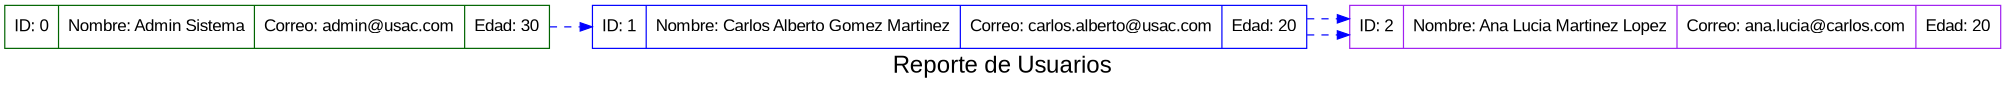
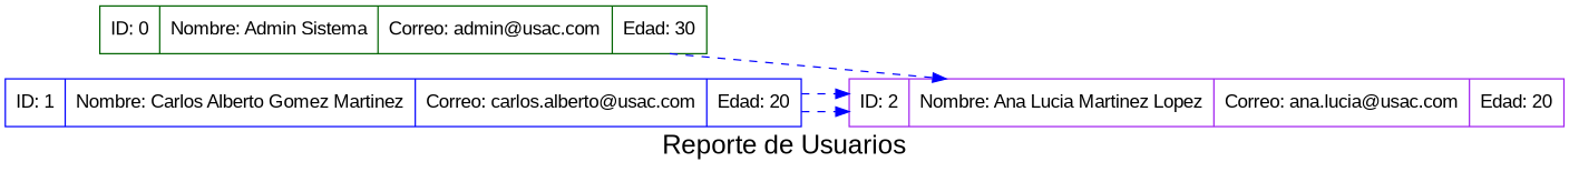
  digraph {
    fontname="Liberation Sans"
    fontsize=20
    label="Reporte de Usuarios"
    rankdir=LR
    node [fontname="Liberation Sans" shape=record]
    edge [color=blue fontname="Liberation Sans" style=dashed]
    n1 [color=darkgreen label="{ID: 0|Nombre: Admin Sistema|Correo: admin@usac.com|Edad: 30}"]
    n2 [color=blue label="{ID: 1|Nombre: Carlos Alberto Gomez Martinez|Correo: carlos.alberto@usac.com|Edad: 20}"]
-   n3 [color=purple label="{ID: 2|Nombre: Ana Lucia Martinez Lopez|Correo: ana.lucia@carlos.com|Edad: 20}"]
-   n1 -> n2
+   n3 [color=purple label="{ID: 2|Nombre: Ana Lucia Martinez Lopez|Correo: ana.lucia@usac.com|Edad: 20}"]
+   n1 -> n3
    n2 -> n3
    n2 -> n3
  }
